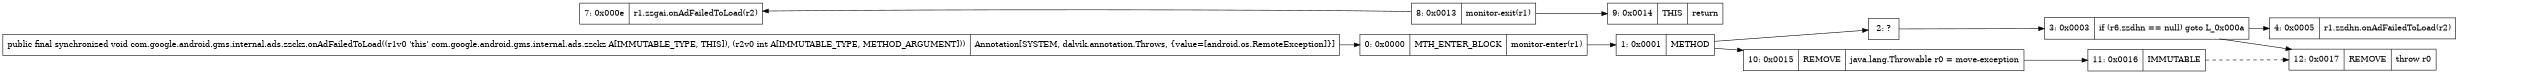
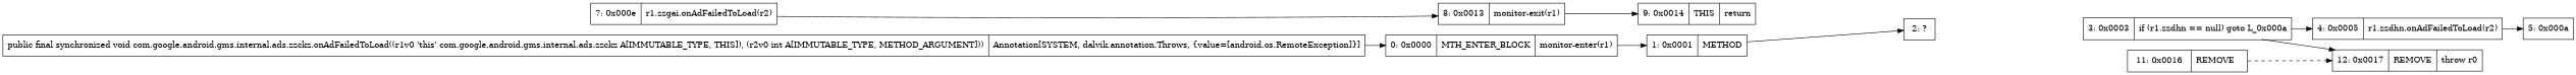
  digraph {
    rankdir=LR
    node [shape=record]
    n1 [label="{0\:\ 0x0000|MTH_ENTER_BLOCK\l|monitor\-enter(r1)\l}"]
    n2 [label="{1\:\ 0x0001|METHOD\l}"]
    n3 [label="{2\:\ ?}"]
-   n4 [label="{10\:\ 0x0015|REMOVE\l|java.lang.Throwable r0 = move\-exception\l}"]
-   n5 [label="{3\:\ 0x0003|if (r6.zzdhn == null) goto L_0x000a\l}"]
-   n6 [label="{11\:\ 0x0016|IMMUTABLE\l}"]
+   n5 [label="{3\:\ 0x0003|if (r1.zzdhn == null) goto L_0x000a\l}"]
+   n6 [label="{11\:\ 0x0016|REMOVE\l}"]
    n7 [label="{4\:\ 0x0005|r1.zzdhn.onAdFailedToLoad(r2)\l}"]
    n8 [label="{12\:\ 0x0017|REMOVE\l|throw r0\l}"]
+   n9 [label="{5\:\ 0x000a}"]
    n10 [label="{7\:\ 0x000e|r1.zzgai.onAdFailedToLoad(r2)\l}"]
    n11 [label="{8\:\ 0x0013|monitor\-exit(r1)\l}"]
    n12 [label="{9\:\ 0x0014|THIS\l|return\l}"]
    n13 [label="{public final synchronized void com.google.android.gms.internal.ads.zzckz.onAdFailedToLoad((r1v0 'this' com.google.android.gms.internal.ads.zzckz A[IMMUTABLE_TYPE, THIS]), (r2v0 int A[IMMUTABLE_TYPE, METHOD_ARGUMENT]))  | Annotation[SYSTEM, dalvik.annotation.Throws, \{value=[android.os.RemoteException]\}]\l}"]
    n1 -> n2
    n2 -> n3
-   n2 -> n4
-   n3 -> n5
-   n4 -> n6
    n5 -> n7 [style=solid]
    n5 -> n8
    n6 -> n8 [style=dashed]
-   n11 -> n10
+   n7 -> n9
+   n10 -> n11
    n11 -> n12
    n13 -> n1
  }
